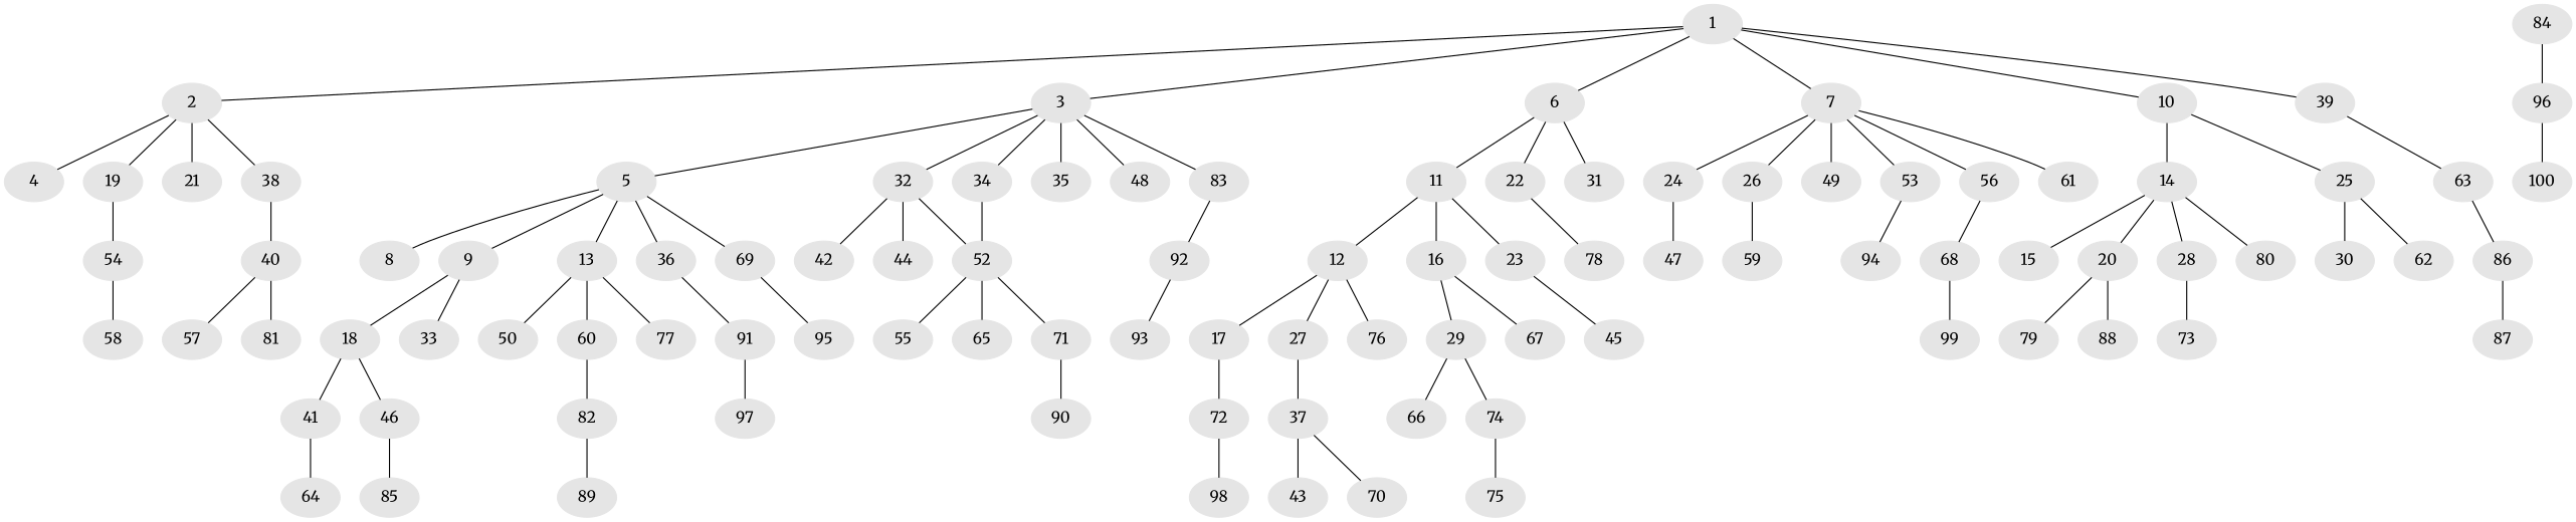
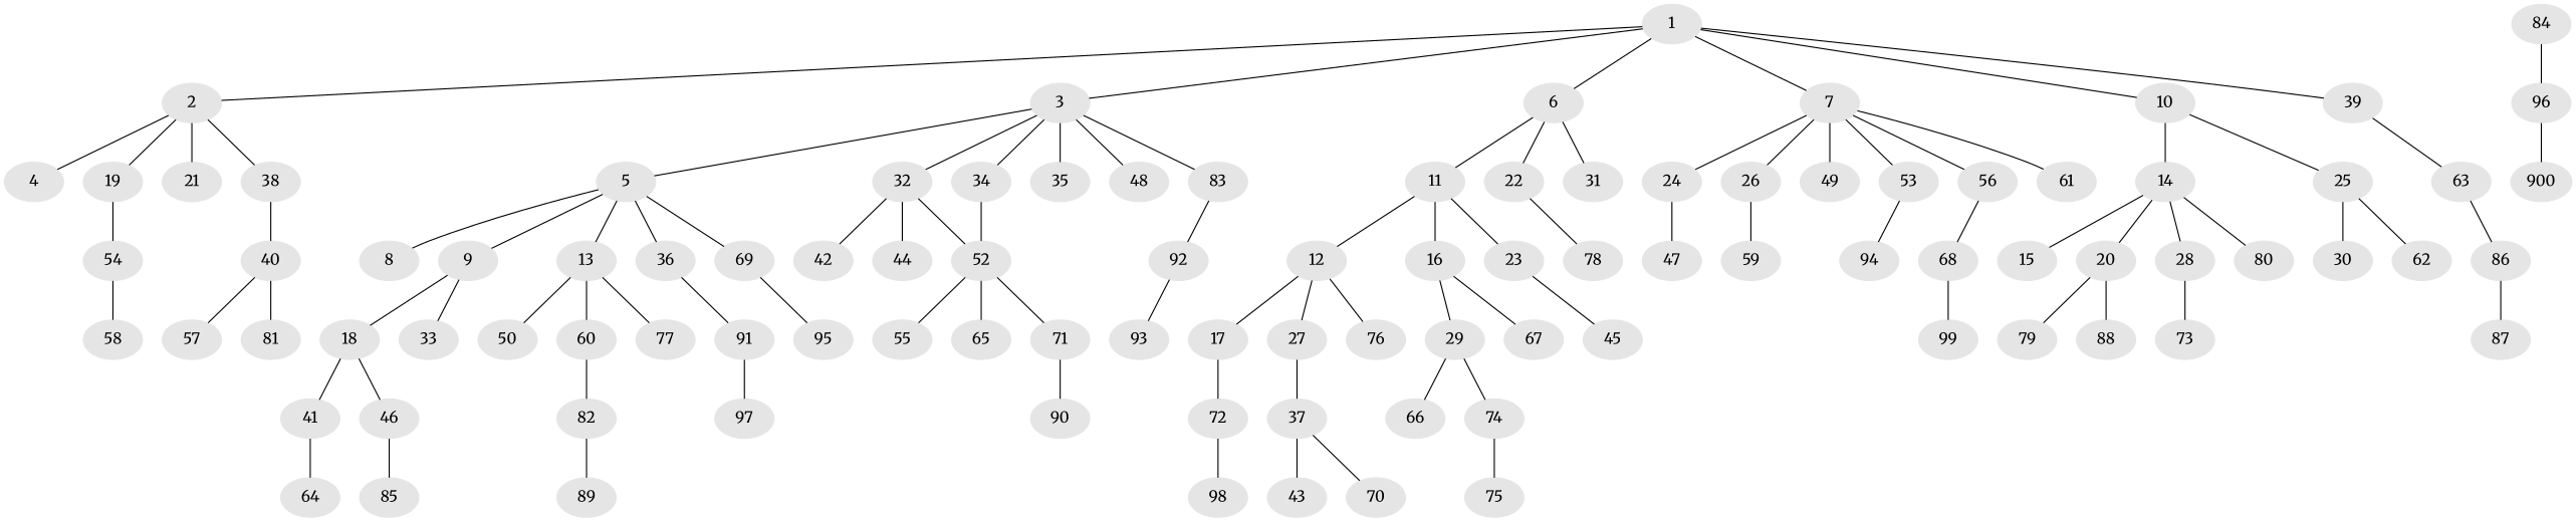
  graph {
    fontname=Merriweather
    node [color=gray90 fontname=Merriweather style=filled]
    edge [fontname=Merriweather]
    1
    2
    3
    6
    7
    10
    39
    4
    19
    21
    38
    5
    32
    34
    35
    48
    83
    11
    22
    31
    24
    26
    49
    53
    56
    61
    14
    25
    63
    54
    40
    8
    9
    13
    36
    69
    42
    44
    52
    92
    18
    33
    50
    60
    77
    91
    95
    12
    16
    23
    78
    47
    59
    94
    68
    41
    46
    15
    20
    28
    80
    30
    62
    17
    27
    76
    29
    67
    45
    72
    37
    82
    79
    88
    73
    66
    74
    98
    64
    85
    58
    43
    70
    75
    55
    65
    71
    84
    96
    97
    57
    81
    86
    90
    99
    89
    87
    93
-   100
+   100 [label=900]
    1 -- 2
    1 -- 3
    1 -- 6
    1 -- 7
    1 -- 10
    1 -- 39
    2 -- 4
    2 -- 19
    2 -- 21
    2 -- 38
    3 -- 5
    3 -- 32
    3 -- 34
    3 -- 35
    3 -- 48
    3 -- 83
    6 -- 11
    6 -- 22
    6 -- 31
    7 -- 24
    7 -- 26
    7 -- 49
    7 -- 53
    7 -- 56
    7 -- 61
    10 -- 14
    10 -- 25
    39 -- 63
    19 -- 54
    38 -- 40
    5 -- 8
    5 -- 9
    5 -- 13
    5 -- 36
    5 -- 69
    32 -- 42
    32 -- 44
    32 -- 52
    34 -- 52
    83 -- 92
    11 -- 12
    11 -- 16
    11 -- 23
    22 -- 78
    24 -- 47
    26 -- 59
    53 -- 94
    56 -- 68
    14 -- 15
    14 -- 20
    14 -- 28
    14 -- 80
    25 -- 30
    25 -- 62
    63 -- 86
    54 -- 58
    40 -- 57
    40 -- 81
    9 -- 18
    9 -- 33
    13 -- 50
    13 -- 60
    13 -- 77
    36 -- 91
    69 -- 95
    52 -- 55
    52 -- 65
    52 -- 71
    92 -- 93
    18 -- 41
    18 -- 46
    60 -- 82
    91 -- 97
    12 -- 17
    12 -- 27
    12 -- 76
    16 -- 29
    16 -- 67
    23 -- 45
    68 -- 99
    41 -- 64
    46 -- 85
    20 -- 79
    20 -- 88
    28 -- 73
    17 -- 72
    27 -- 37
    29 -- 66
    29 -- 74
    72 -- 98
    37 -- 43
    37 -- 70
    82 -- 89
    74 -- 75
    71 -- 90
    84 -- 96
    96 -- 100
    86 -- 87
  }
